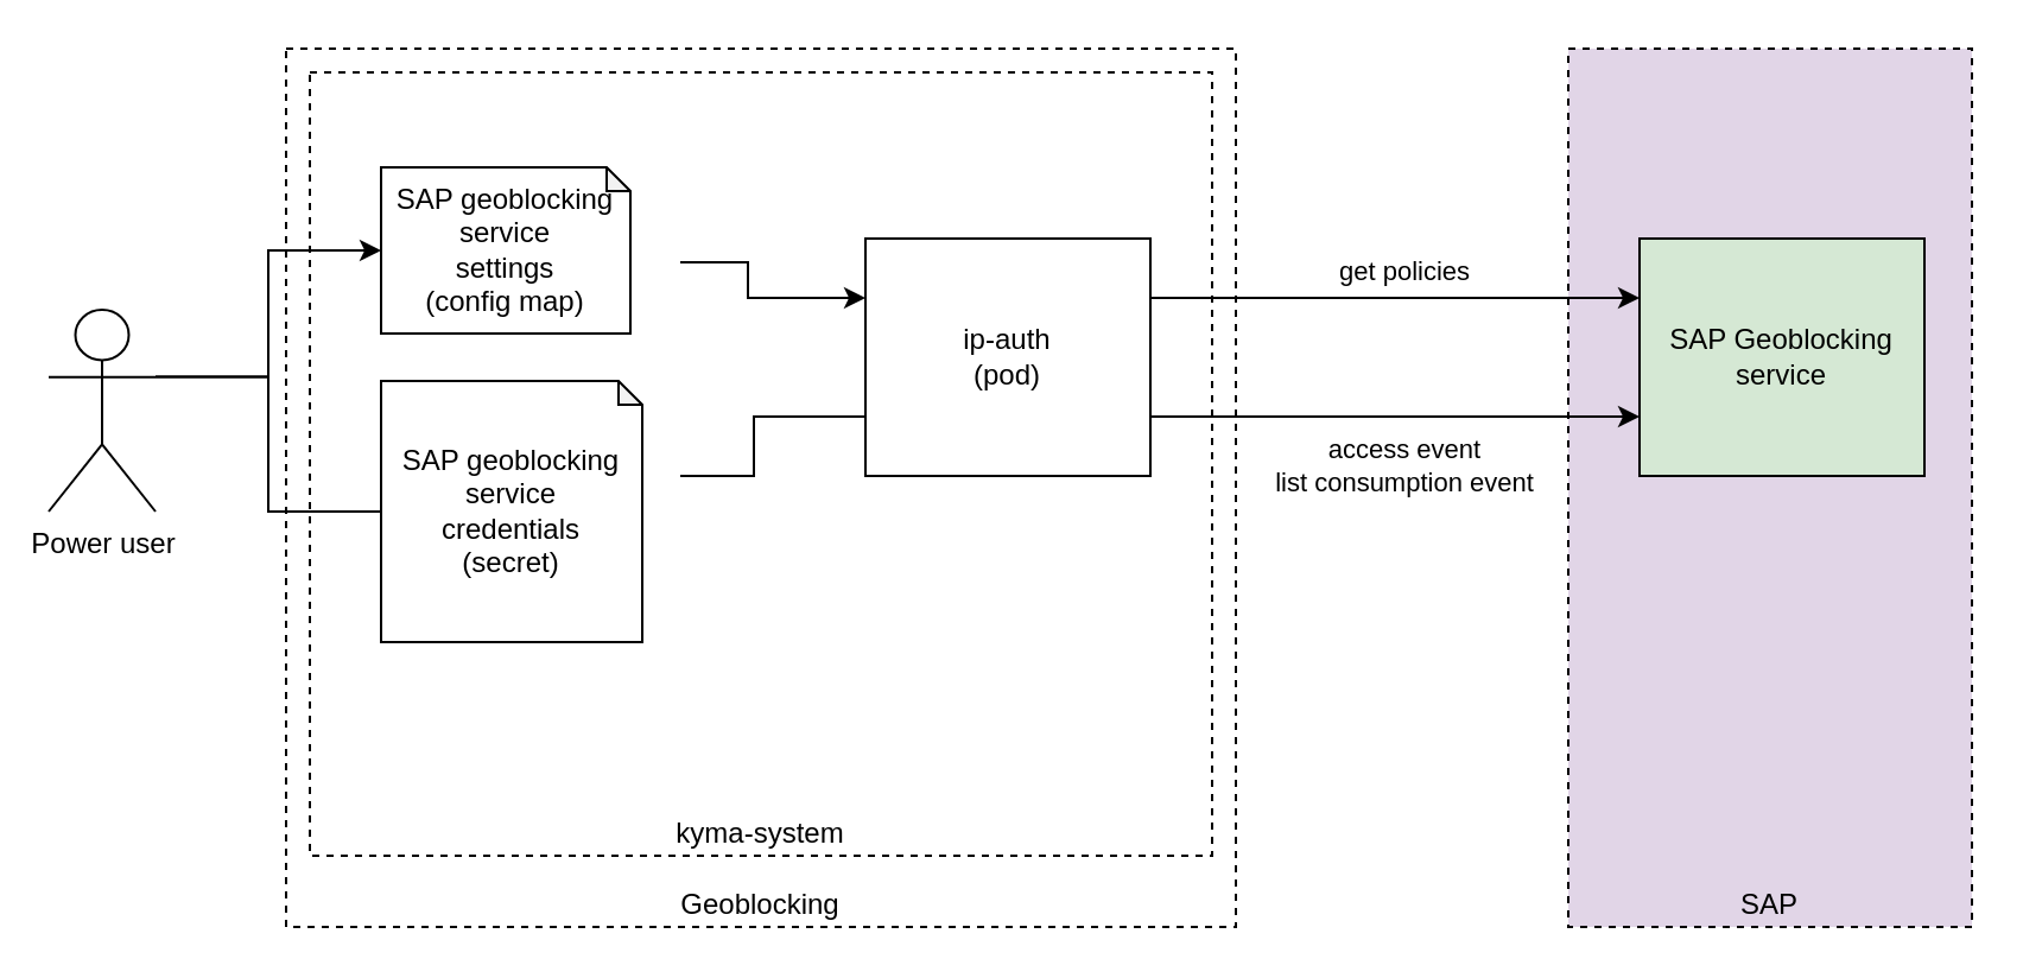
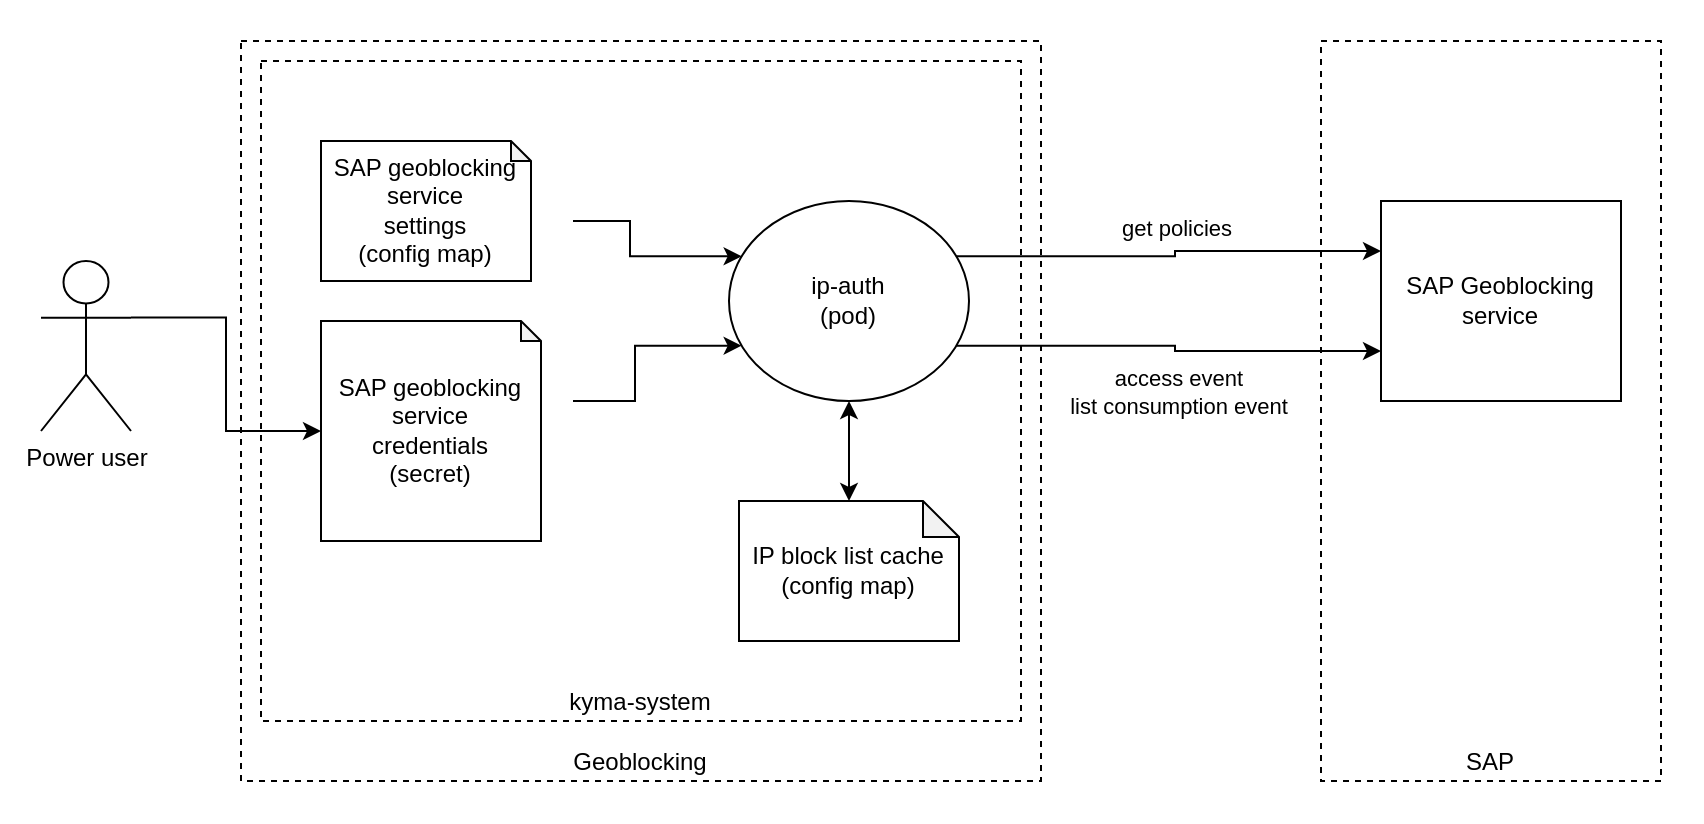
  <mxCell id="0" />
  <mxCell id="1" parent="0" />
- <mxCell id="2" value="SAP" style="rounded=0;whiteSpace=wrap;html=1;dashed=1;verticalAlign=bottom;fillColor=#e1d5e7;" vertex="1" parent="1"><mxGeometry x="660" y="20" width="170" height="370" as="geometry" /></mxCell>
+ <mxCell id="2" value="SAP" style="rounded=0;whiteSpace=wrap;html=1;dashed=1;verticalAlign=bottom;" vertex="1" parent="1"><mxGeometry x="660" y="20" width="170" height="370" as="geometry" /></mxCell>
  <mxCell id="3" value="Geoblocking" style="rounded=0;whiteSpace=wrap;html=1;dashed=1;verticalAlign=bottom;" parent="1" vertex="1"><mxGeometry x="120" y="20" width="400" height="370" as="geometry" /></mxCell>
  <mxCell id="4" value="kyma-system" style="rounded=0;whiteSpace=wrap;html=1;dashed=1;verticalAlign=bottom;" vertex="1" parent="1"><mxGeometry x="130" y="30" width="380" height="330" as="geometry" /></mxCell>
  <mxCell id="5" style="edgeStyle=orthogonalEdgeStyle;rounded=0;orthogonalLoop=1;jettySize=auto;html=1;entryX=0;entryY=0.25;entryDx=0;entryDy=0;exitX=1;exitY=0.25;exitDx=0;exitDy=0;" parent="1" source="9" target="10" edge="1"><mxGeometry relative="1" as="geometry"><mxPoint x="560" y="230" as="sourcePoint" /></mxGeometry></mxCell>
  <mxCell id="6" value="get policies" style="edgeLabel;html=1;align=center;verticalAlign=middle;resizable=0;points=[];" parent="5" vertex="1" connectable="0"><mxGeometry x="0.483" y="-1" relative="1" as="geometry"><mxPoint x="-47" y="-13" as="offset" /></mxGeometry></mxCell>
  <mxCell id="7" style="edgeStyle=orthogonalEdgeStyle;rounded=0;orthogonalLoop=1;jettySize=auto;html=1;exitX=1;exitY=0.75;exitDx=0;exitDy=0;entryX=0;entryY=0.75;entryDx=0;entryDy=0;" parent="1" source="9" target="10" edge="1"><mxGeometry relative="1" as="geometry" /></mxCell>
  <mxCell id="8" value="access event&lt;br&gt;list consumption event" style="edgeLabel;html=1;align=center;verticalAlign=middle;resizable=0;points=[];" parent="7" vertex="1" connectable="0"><mxGeometry x="0.637" y="1" relative="1" as="geometry"><mxPoint x="-63" y="21" as="offset" /></mxGeometry></mxCell>
- <mxCell id="9" value="ip-auth&lt;br&gt;(pod)" style="rounded=0;whiteSpace=wrap;html=1;" parent="1" vertex="1"><mxGeometry x="364" y="100" width="120" height="100" as="geometry" /></mxCell>
- <mxCell id="10" value="SAP Geoblocking service" style="rounded=0;whiteSpace=wrap;html=1;fillColor=#d5e8d4;" parent="1" vertex="1"><mxGeometry x="690" y="100" width="120" height="100" as="geometry" /></mxCell>
+ <mxCell id="9" value="ip-auth&lt;br&gt;(pod)" style="ellipse;whiteSpace=wrap;html=1;" parent="1" vertex="1"><mxGeometry x="364" y="100" width="120" height="100" as="geometry" /></mxCell>
+ <mxCell id="10" value="SAP Geoblocking service" style="rounded=0;whiteSpace=wrap;html=1;" parent="1" vertex="1"><mxGeometry x="690" y="100" width="120" height="100" as="geometry" /></mxCell>
  <mxCell id="11" style="edgeStyle=orthogonalEdgeStyle;rounded=0;orthogonalLoop=1;jettySize=auto;html=1;exitX=0;exitY=0;exitDx=126;exitDy=40;exitPerimeter=0;entryX=0;entryY=0.25;entryDx=0;entryDy=0;" edge="1" parent="1" source="12" target="9"><mxGeometry relative="1" as="geometry" /></mxCell>
  <mxCell id="12" value="&lt;div&gt;SAP geoblocking service&lt;/div&gt;&lt;div&gt;settings&lt;br&gt;(config map)&lt;br&gt;&lt;/div&gt;" style="shape=note;whiteSpace=wrap;html=1;backgroundOutline=1;darkOpacity=0.05;size=10;" parent="1" vertex="1"><mxGeometry x="160" y="70" width="105" height="70" as="geometry" /></mxCell>
- <mxCell id="15" style="edgeStyle=orthogonalEdgeStyle;rounded=0;orthogonalLoop=1;jettySize=auto;html=1;exitX=0;exitY=0;exitDx=126;exitDy=40;exitPerimeter=0;entryX=0;entryY=0.75;entryDx=0;entryDy=0;endArrow=none;" edge="1" parent="1" source="16" target="9"><mxGeometry relative="1" as="geometry" /></mxCell>
+ <mxCell id="13" value="&lt;div&gt;IP block list&amp;nbsp;&lt;span style=&quot;background-color: initial;&quot;&gt;cache&lt;/span&gt;&lt;/div&gt;&lt;div&gt;(config map)&lt;br&gt;&lt;/div&gt;" style="shape=note;whiteSpace=wrap;html=1;backgroundOutline=1;darkOpacity=0.05;size=18;" parent="1" vertex="1"><mxGeometry x="369" y="250" width="110" height="70" as="geometry" /></mxCell>
+ <mxCell id="14" style="edgeStyle=orthogonalEdgeStyle;rounded=0;orthogonalLoop=1;jettySize=auto;html=1;exitX=0.5;exitY=1;exitDx=0;exitDy=0;entryX=0.5;entryY=0;entryDx=0;entryDy=0;entryPerimeter=0;startArrow=classic;startFill=1;" parent="1" source="9" target="13" edge="1"><mxGeometry relative="1" as="geometry" /></mxCell>
+ <mxCell id="15" style="edgeStyle=orthogonalEdgeStyle;rounded=0;orthogonalLoop=1;jettySize=auto;html=1;exitX=0;exitY=0;exitDx=126;exitDy=40;exitPerimeter=0;entryX=0;entryY=0.75;entryDx=0;entryDy=0;" edge="1" parent="1" source="16" target="9"><mxGeometry relative="1" as="geometry" /></mxCell>
  <mxCell id="16" value="&lt;div&gt;SAP geoblocking service&lt;/div&gt;&lt;div&gt;credentials&lt;br&gt;(secret)&lt;br&gt;&lt;/div&gt;" style="shape=note;whiteSpace=wrap;html=1;backgroundOutline=1;darkOpacity=0.05;size=10;" vertex="1" parent="1"><mxGeometry x="160" y="160" width="110" height="110" as="geometry" /></mxCell>
- <mxCell id="17" style="edgeStyle=orthogonalEdgeStyle;rounded=0;orthogonalLoop=1;jettySize=auto;html=1;exitX=1;exitY=0.333;exitDx=0;exitDy=0;exitPerimeter=0;endArrow=none;" edge="1" parent="1" source="18" target="16"><mxGeometry relative="1" as="geometry" /></mxCell>
+ <mxCell id="17" style="edgeStyle=orthogonalEdgeStyle;rounded=0;orthogonalLoop=1;jettySize=auto;html=1;exitX=1;exitY=0.333;exitDx=0;exitDy=0;exitPerimeter=0;" edge="1" parent="1" source="18" target="16"><mxGeometry relative="1" as="geometry" /></mxCell>
  <mxCell id="18" value="Power user" style="shape=umlActor;verticalLabelPosition=bottom;verticalAlign=top;html=1;outlineConnect=0;" vertex="1" parent="1"><mxGeometry x="20" y="130" width="45" height="85" as="geometry" /></mxCell>
- <mxCell id="19" style="edgeStyle=orthogonalEdgeStyle;rounded=0;orthogonalLoop=1;jettySize=auto;html=1;exitX=1;exitY=0.333;exitDx=0;exitDy=0;exitPerimeter=0;entryX=0;entryY=0.5;entryDx=0;entryDy=0;entryPerimeter=0;" edge="1" parent="1" source="18" target="12"><mxGeometry relative="1" as="geometry" /></mxCell>
